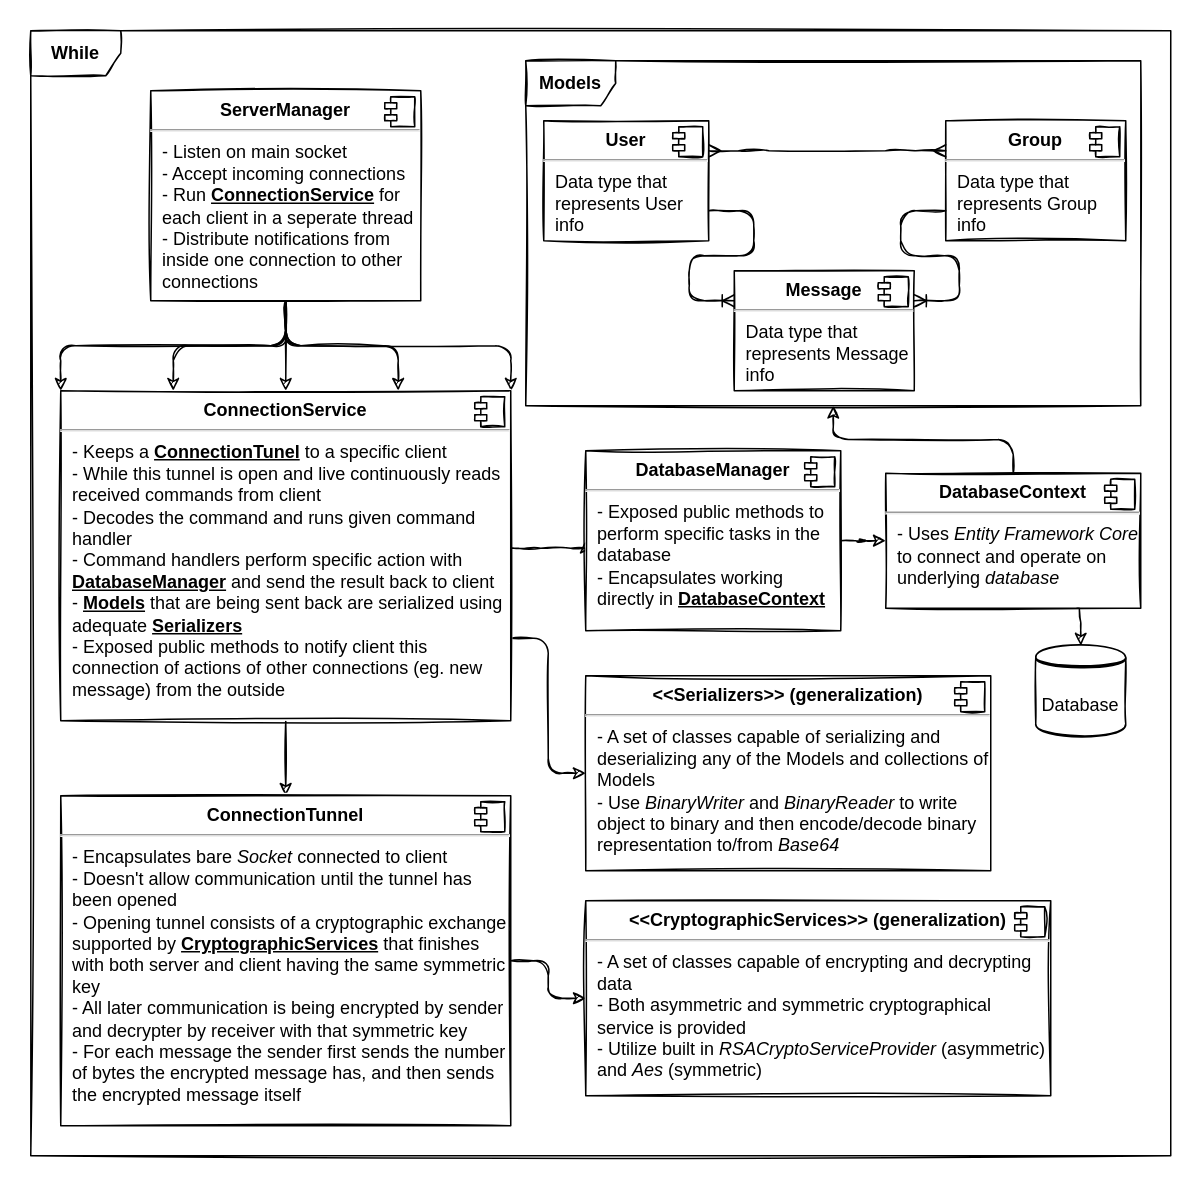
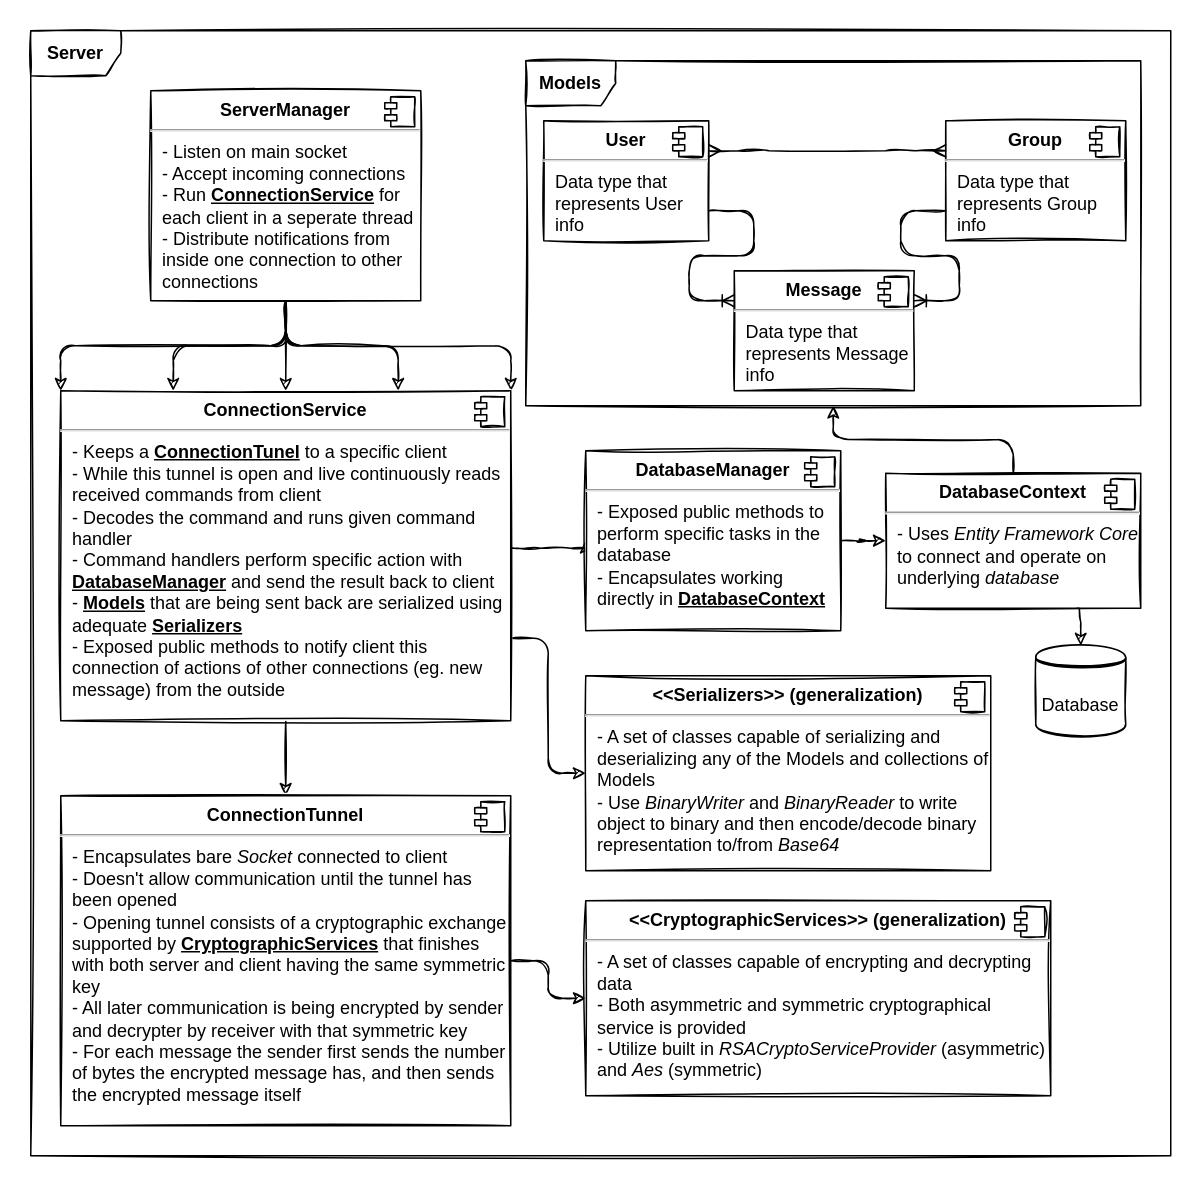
  <mxCell id="0" />
  <mxCell id="1" parent="0" />
  <mxCell id="2" style="edgeStyle=orthogonalEdgeStyle;orthogonalLoop=1;jettySize=auto;html=1;exitX=0.5;exitY=1;exitDx=0;exitDy=0;entryX=0.25;entryY=0;entryDx=0;entryDy=0;sketch=1;" parent="1" source="7" target="12" edge="1"><mxGeometry relative="1" as="geometry" /></mxCell>
  <mxCell id="3" style="edgeStyle=orthogonalEdgeStyle;orthogonalLoop=1;jettySize=auto;html=1;exitX=0.5;exitY=1;exitDx=0;exitDy=0;entryX=0.5;entryY=0;entryDx=0;entryDy=0;sketch=1;" parent="1" source="7" target="12" edge="1"><mxGeometry relative="1" as="geometry" /></mxCell>
  <mxCell id="4" style="edgeStyle=orthogonalEdgeStyle;orthogonalLoop=1;jettySize=auto;html=1;exitX=0.5;exitY=1;exitDx=0;exitDy=0;entryX=0.75;entryY=0;entryDx=0;entryDy=0;sketch=1;" parent="1" source="7" target="12" edge="1"><mxGeometry relative="1" as="geometry" /></mxCell>
  <mxCell id="5" style="edgeStyle=orthogonalEdgeStyle;orthogonalLoop=1;jettySize=auto;html=1;exitX=0.5;exitY=1;exitDx=0;exitDy=0;entryX=0;entryY=0;entryDx=0;entryDy=0;sketch=1;" parent="1" source="7" target="12" edge="1"><mxGeometry relative="1" as="geometry" /></mxCell>
  <mxCell id="6" style="edgeStyle=orthogonalEdgeStyle;orthogonalLoop=1;jettySize=auto;html=1;exitX=0.5;exitY=1;exitDx=0;exitDy=0;entryX=1;entryY=0;entryDx=0;entryDy=0;sketch=1;" parent="1" source="7" target="12" edge="1"><mxGeometry relative="1" as="geometry" /></mxCell>
  <mxCell id="7" value="&lt;p style=&quot;margin: 0px ; margin-top: 6px ; text-align: center&quot;&gt;&lt;b&gt;ServerManager&lt;/b&gt;&lt;/p&gt;&lt;hr&gt;&lt;p style=&quot;margin: 0px ; margin-left: 8px&quot;&gt;- Listen on main socket&lt;/p&gt;&lt;p style=&quot;margin: 0px ; margin-left: 8px&quot;&gt;- Accept incoming connections&lt;/p&gt;&lt;p style=&quot;margin: 0px ; margin-left: 8px&quot;&gt;- Run &lt;b&gt;&lt;u&gt;ConnectionService&lt;/u&gt;&lt;/b&gt; for each client in a seperate thread&lt;/p&gt;&lt;p style=&quot;margin: 0px ; margin-left: 8px&quot;&gt;- Distribute notifications from inside one connection to other connections&lt;/p&gt;" style="align=left;overflow=fill;html=1;dropTarget=0;glass=0;shadow=0;whiteSpace=wrap;sketch=1;" parent="1" vertex="1"><mxGeometry x="100" y="60" width="180" height="140" as="geometry" /></mxCell>
  <mxCell id="8" value="" style="shape=component;jettyWidth=8;jettyHeight=4;sketch=1;" parent="7" vertex="1"><mxGeometry x="1" width="20" height="20" relative="1" as="geometry"><mxPoint x="-24" y="4" as="offset" /></mxGeometry></mxCell>
  <mxCell id="9" style="edgeStyle=orthogonalEdgeStyle;orthogonalLoop=1;jettySize=auto;html=1;entryX=0;entryY=0.5;entryDx=0;entryDy=0;sketch=1;" parent="1" source="12" target="15" edge="1"><mxGeometry relative="1" as="geometry"><Array as="points"><mxPoint x="350" y="365" /><mxPoint x="350" y="365" /></Array></mxGeometry></mxCell>
  <mxCell id="10" style="edgeStyle=orthogonalEdgeStyle;orthogonalLoop=1;jettySize=auto;html=1;exitX=1;exitY=0.75;exitDx=0;exitDy=0;entryX=0;entryY=0.5;entryDx=0;entryDy=0;sketch=1;" parent="1" source="12" target="31" edge="1"><mxGeometry relative="1" as="geometry" /></mxCell>
  <mxCell id="11" style="edgeStyle=orthogonalEdgeStyle;orthogonalLoop=1;jettySize=auto;html=1;exitX=0.5;exitY=1;exitDx=0;exitDy=0;sketch=1;" parent="1" source="12" target="35" edge="1"><mxGeometry relative="1" as="geometry" /></mxCell>
  <mxCell id="12" value="&lt;p style=&quot;margin: 0px ; margin-top: 6px ; text-align: center&quot;&gt;&lt;b&gt;ConnectionService&lt;/b&gt;&lt;/p&gt;&lt;hr&gt;&lt;p style=&quot;margin: 0px ; margin-left: 8px&quot;&gt;- Keeps a &lt;b&gt;&lt;u&gt;ConnectionTunel&lt;/u&gt;&lt;/b&gt; to a specific client&lt;/p&gt;&lt;p style=&quot;margin: 0px ; margin-left: 8px&quot;&gt;- While this tunnel is open and live continuously reads received commands from client&lt;/p&gt;&lt;p style=&quot;margin: 0px ; margin-left: 8px&quot;&gt;- Decodes the command and runs given command handler&lt;/p&gt;&lt;p style=&quot;margin: 0px ; margin-left: 8px&quot;&gt;- Command handlers perform specific action with &lt;b&gt;&lt;u&gt;DatabaseManager&lt;/u&gt;&lt;/b&gt; and send the result back to client&lt;/p&gt;&lt;p style=&quot;margin: 0px ; margin-left: 8px&quot;&gt;- &lt;b&gt;&lt;u&gt;Models&lt;/u&gt;&lt;/b&gt; that are being sent back are serialized using adequate &lt;b&gt;&lt;u&gt;Serializers&lt;/u&gt;&lt;/b&gt;&lt;/p&gt;&lt;p style=&quot;margin: 0px ; margin-left: 8px&quot;&gt;- Exposed public methods to notify client this connection of actions of other connections (eg. new message) from the outside&lt;/p&gt;&lt;p style=&quot;margin: 0px ; margin-left: 8px&quot;&gt;&lt;br&gt;&lt;/p&gt;" style="align=left;overflow=fill;html=1;dropTarget=0;shadow=0;glass=0;whiteSpace=wrap;sketch=1;" parent="1" vertex="1"><mxGeometry x="40" y="260" width="300" height="220" as="geometry" /></mxCell>
  <mxCell id="13" value="" style="shape=component;jettyWidth=8;jettyHeight=4;sketch=1;" parent="12" vertex="1"><mxGeometry x="1" width="20" height="20" relative="1" as="geometry"><mxPoint x="-24" y="4" as="offset" /></mxGeometry></mxCell>
  <mxCell id="14" style="edgeStyle=orthogonalEdgeStyle;orthogonalLoop=1;jettySize=auto;html=1;sketch=1;" parent="1" source="15" target="19" edge="1"><mxGeometry relative="1" as="geometry" /></mxCell>
  <mxCell id="15" value="&lt;p style=&quot;margin: 0px ; margin-top: 6px ; text-align: center&quot;&gt;&lt;b&gt;DatabaseManager&lt;/b&gt;&lt;/p&gt;&lt;hr&gt;&lt;p style=&quot;margin: 0px ; margin-left: 8px&quot;&gt;- Exposed public methods to perform specific tasks in the database&lt;/p&gt;&lt;p style=&quot;margin: 0px ; margin-left: 8px&quot;&gt;- Encapsulates working directly in &lt;b&gt;&lt;u&gt;DatabaseContext&lt;/u&gt;&lt;/b&gt;&lt;/p&gt;" style="align=left;overflow=fill;html=1;dropTarget=0;shadow=0;glass=0;whiteSpace=wrap;sketch=1;" parent="1" vertex="1"><mxGeometry x="390" y="300" width="170" height="120" as="geometry" /></mxCell>
  <mxCell id="16" value="" style="shape=component;jettyWidth=8;jettyHeight=4;sketch=1;" parent="15" vertex="1"><mxGeometry x="1" width="20" height="20" relative="1" as="geometry"><mxPoint x="-24" y="4" as="offset" /></mxGeometry></mxCell>
  <mxCell id="17" style="edgeStyle=orthogonalEdgeStyle;orthogonalLoop=1;jettySize=auto;html=1;sketch=1;" parent="1" source="19" target="30" edge="1"><mxGeometry relative="1" as="geometry" /></mxCell>
  <mxCell id="18" style="edgeStyle=orthogonalEdgeStyle;orthogonalLoop=1;jettySize=auto;html=1;exitX=0.75;exitY=1;exitDx=0;exitDy=0;entryX=0.5;entryY=0;entryDx=0;entryDy=0;sketch=1;" parent="1" source="19" target="33" edge="1"><mxGeometry relative="1" as="geometry" /></mxCell>
  <mxCell id="19" value="&lt;p style=&quot;margin: 0px ; margin-top: 6px ; text-align: center&quot;&gt;&lt;b&gt;DatabaseContext&lt;/b&gt;&lt;/p&gt;&lt;hr&gt;&lt;p style=&quot;margin: 0px ; margin-left: 8px&quot;&gt;- Uses &lt;i&gt;Entity Framework Core&lt;/i&gt; to connect and operate on underlying &lt;i&gt;database&lt;/i&gt;&lt;/p&gt;&lt;p style=&quot;margin: 0px ; margin-left: 8px&quot;&gt;&lt;br&gt;&lt;/p&gt;" style="align=left;overflow=fill;html=1;dropTarget=0;shadow=0;glass=0;whiteSpace=wrap;sketch=1;" parent="1" vertex="1"><mxGeometry x="590" y="315" width="170" height="90" as="geometry" /></mxCell>
  <mxCell id="20" value="" style="shape=component;jettyWidth=8;jettyHeight=4;sketch=1;" parent="19" vertex="1"><mxGeometry x="1" width="20" height="20" relative="1" as="geometry"><mxPoint x="-24" y="4" as="offset" /></mxGeometry></mxCell>
  <mxCell id="21" value="&lt;p style=&quot;margin: 0px ; margin-top: 6px ; text-align: center&quot;&gt;&lt;b&gt;User&lt;/b&gt;&lt;/p&gt;&lt;hr&gt;&lt;p style=&quot;margin: 0px ; margin-left: 8px&quot;&gt;Data type that represents User info&lt;/p&gt;" style="align=left;overflow=fill;html=1;dropTarget=0;shadow=0;glass=0;whiteSpace=wrap;sketch=1;" parent="1" vertex="1"><mxGeometry x="362" y="80" width="110" height="80" as="geometry" /></mxCell>
  <mxCell id="22" value="" style="shape=component;jettyWidth=8;jettyHeight=4;sketch=1;" parent="21" vertex="1"><mxGeometry x="1" width="20" height="20" relative="1" as="geometry"><mxPoint x="-24" y="4" as="offset" /></mxGeometry></mxCell>
  <mxCell id="23" value="&lt;p style=&quot;margin: 0px ; margin-top: 6px ; text-align: center&quot;&gt;&lt;b&gt;Group&lt;/b&gt;&lt;/p&gt;&lt;hr&gt;&lt;p style=&quot;margin: 0px ; margin-left: 8px&quot;&gt;Data type that represents Group info&lt;/p&gt;" style="align=left;overflow=fill;html=1;dropTarget=0;shadow=0;glass=0;whiteSpace=wrap;sketch=1;" parent="1" vertex="1"><mxGeometry x="630" y="80" width="120" height="80" as="geometry" /></mxCell>
  <mxCell id="24" value="" style="shape=component;jettyWidth=8;jettyHeight=4;sketch=1;" parent="23" vertex="1"><mxGeometry x="1" width="20" height="20" relative="1" as="geometry"><mxPoint x="-24" y="4" as="offset" /></mxGeometry></mxCell>
  <mxCell id="25" value="" style="edgeStyle=entityRelationEdgeStyle;fontSize=12;html=1;endArrow=ERmany;startArrow=ERmany;entryX=0;entryY=0.25;entryDx=0;entryDy=0;exitX=1;exitY=0.25;exitDx=0;exitDy=0;sketch=1;" parent="1" source="21" target="23" edge="1"><mxGeometry width="100" height="100" relative="1" as="geometry"><mxPoint x="508" y="120" as="sourcePoint" /><mxPoint x="548" y="190" as="targetPoint" /></mxGeometry></mxCell>
  <mxCell id="26" value="&lt;p style=&quot;margin: 0px ; margin-top: 6px ; text-align: center&quot;&gt;&lt;b&gt;Message&lt;/b&gt;&lt;/p&gt;&lt;hr&gt;&lt;p style=&quot;margin: 0px ; margin-left: 8px&quot;&gt;Data type that represents Message info&lt;/p&gt;" style="align=left;overflow=fill;html=1;dropTarget=0;shadow=0;glass=0;whiteSpace=wrap;sketch=1;" parent="1" vertex="1"><mxGeometry x="489" y="180" width="120" height="80" as="geometry" /></mxCell>
  <mxCell id="27" value="" style="shape=component;jettyWidth=8;jettyHeight=4;sketch=1;" parent="26" vertex="1"><mxGeometry x="1" width="20" height="20" relative="1" as="geometry"><mxPoint x="-24" y="4" as="offset" /></mxGeometry></mxCell>
  <mxCell id="28" value="" style="edgeStyle=entityRelationEdgeStyle;fontSize=12;html=1;endArrow=ERoneToMany;exitX=1;exitY=0.75;exitDx=0;exitDy=0;entryX=0;entryY=0.25;entryDx=0;entryDy=0;sketch=1;" parent="1" source="21" target="26" edge="1"><mxGeometry width="100" height="100" relative="1" as="geometry"><mxPoint x="398" y="190" as="sourcePoint" /><mxPoint x="459" y="220" as="targetPoint" /></mxGeometry></mxCell>
  <mxCell id="29" value="" style="edgeStyle=entityRelationEdgeStyle;fontSize=12;html=1;endArrow=ERoneToMany;exitX=0;exitY=0.75;exitDx=0;exitDy=0;entryX=1;entryY=0.25;entryDx=0;entryDy=0;sketch=1;" parent="1" source="23" target="26" edge="1"><mxGeometry width="100" height="100" relative="1" as="geometry"><mxPoint x="628" y="280" as="sourcePoint" /><mxPoint x="728" y="180" as="targetPoint" /></mxGeometry></mxCell>
  <mxCell id="30" value="&lt;b&gt;Models&lt;/b&gt;" style="shape=umlFrame;whiteSpace=wrap;html=1;shadow=0;glass=0;labelBackgroundColor=none;sketch=1;" parent="1" vertex="1"><mxGeometry x="350" y="40" width="410" height="230" as="geometry" /></mxCell>
  <mxCell id="31" value="&lt;p style=&quot;margin: 0px ; margin-top: 6px ; text-align: center&quot;&gt;&lt;b&gt;&amp;lt;&amp;lt;Serializers&amp;gt;&amp;gt; (generalization)&lt;/b&gt;&lt;/p&gt;&lt;hr&gt;&lt;p style=&quot;margin: 0px ; margin-left: 8px&quot;&gt;- A set of classes capable of serializing and deserializing any of the Models and collections of Models&lt;/p&gt;&lt;p style=&quot;margin: 0px ; margin-left: 8px&quot;&gt;- Use &lt;i&gt;BinaryWriter&lt;/i&gt; and &lt;i&gt;BinaryReader&lt;/i&gt; to write object to binary and then encode/decode binary representation to/from &lt;i&gt;Base64&lt;/i&gt;&lt;/p&gt;" style="align=left;overflow=fill;html=1;dropTarget=0;shadow=0;glass=0;labelBackgroundColor=none;whiteSpace=wrap;fontFamily=Helvetica;sketch=1;" parent="1" vertex="1"><mxGeometry x="390" y="450" width="270" height="130" as="geometry" /></mxCell>
  <mxCell id="32" value="" style="shape=component;jettyWidth=8;jettyHeight=4;sketch=1;" parent="31" vertex="1"><mxGeometry x="1" width="20" height="20" relative="1" as="geometry"><mxPoint x="-24" y="4" as="offset" /></mxGeometry></mxCell>
  <mxCell id="33" value="Database" style="shape=datastore;whiteSpace=wrap;html=1;shadow=0;glass=0;labelBackgroundColor=none;sketch=1;" parent="1" vertex="1"><mxGeometry x="690" y="430" width="60" height="60" as="geometry" /></mxCell>
  <mxCell id="34" style="edgeStyle=orthogonalEdgeStyle;orthogonalLoop=1;jettySize=auto;html=1;sketch=1;" parent="1" source="35" target="37" edge="1"><mxGeometry relative="1" as="geometry" /></mxCell>
  <mxCell id="35" value="&lt;p style=&quot;margin: 0px ; margin-top: 6px ; text-align: center&quot;&gt;&lt;b&gt;ConnectionTunnel&lt;/b&gt;&lt;/p&gt;&lt;hr&gt;&lt;p style=&quot;margin: 0px ; margin-left: 8px&quot;&gt;- Encapsulates bare &lt;i&gt;Socket&lt;/i&gt;&amp;nbsp;connected to client&lt;/p&gt;&lt;p style=&quot;margin: 0px ; margin-left: 8px&quot;&gt;- Doesn't allow communication until the tunnel has been opened&lt;/p&gt;&lt;p style=&quot;margin: 0px ; margin-left: 8px&quot;&gt;- Opening tunnel consists of a cryptographic exchange supported by &lt;b&gt;&lt;u&gt;CryptographicServices&lt;/u&gt;&lt;/b&gt; that finishes with both server and client having the same symmetric key&lt;/p&gt;&lt;p style=&quot;margin: 0px ; margin-left: 8px&quot;&gt;- All later communication is being encrypted by sender and decrypter by receiver with that symmetric key&lt;/p&gt;&lt;p style=&quot;margin: 0px ; margin-left: 8px&quot;&gt;- For each message the sender first sends the number of bytes the encrypted message has, and then sends the encrypted message itself&lt;/p&gt;" style="align=left;overflow=fill;html=1;dropTarget=0;shadow=0;glass=0;whiteSpace=wrap;sketch=1;" parent="1" vertex="1"><mxGeometry x="40" y="530" width="300" height="220" as="geometry" /></mxCell>
  <mxCell id="36" value="" style="shape=component;jettyWidth=8;jettyHeight=4;sketch=1;" parent="35" vertex="1"><mxGeometry x="1" width="20" height="20" relative="1" as="geometry"><mxPoint x="-24" y="4" as="offset" /></mxGeometry></mxCell>
  <mxCell id="37" value="&lt;p style=&quot;margin: 0px ; margin-top: 6px ; text-align: center&quot;&gt;&lt;b&gt;&amp;lt;&amp;lt;CryptographicServices&amp;gt;&amp;gt; (generalization)&lt;/b&gt;&lt;/p&gt;&lt;hr&gt;&lt;p style=&quot;margin: 0px ; margin-left: 8px&quot;&gt;- A set of classes capable of encrypting and decrypting data&lt;/p&gt;&lt;p style=&quot;margin: 0px ; margin-left: 8px&quot;&gt;- Both asymmetric and symmetric cryptographical service is provided&lt;/p&gt;&lt;p style=&quot;margin: 0px ; margin-left: 8px&quot;&gt;- Utilize built in&amp;nbsp;&lt;i&gt;RSACryptoServiceProvider&lt;/i&gt; (asymmetric) and &lt;i&gt;Aes&lt;/i&gt; (symmetric)&lt;/p&gt;" style="align=left;overflow=fill;html=1;dropTarget=0;shadow=0;glass=0;labelBackgroundColor=none;whiteSpace=wrap;sketch=1;" parent="1" vertex="1"><mxGeometry x="390" y="600" width="310" height="130" as="geometry" /></mxCell>
  <mxCell id="38" value="" style="shape=component;jettyWidth=8;jettyHeight=4;sketch=1;" parent="37" vertex="1"><mxGeometry x="1" width="20" height="20" relative="1" as="geometry"><mxPoint x="-24" y="4" as="offset" /></mxGeometry></mxCell>
- <mxCell id="39" value="&lt;b&gt;While&lt;/b&gt;" style="shape=umlFrame;whiteSpace=wrap;html=1;shadow=0;glass=0;labelBackgroundColor=none;sketch=1;" parent="1" vertex="1"><mxGeometry width="760" height="750" as="geometry" x="20" y="20" /></mxCell>
+ <mxCell id="39" value="&lt;b&gt;Server&lt;/b&gt;" style="shape=umlFrame;whiteSpace=wrap;html=1;shadow=0;glass=0;labelBackgroundColor=none;sketch=1;" parent="1" vertex="1"><mxGeometry width="760" height="750" as="geometry" x="20" y="20" /></mxCell>
